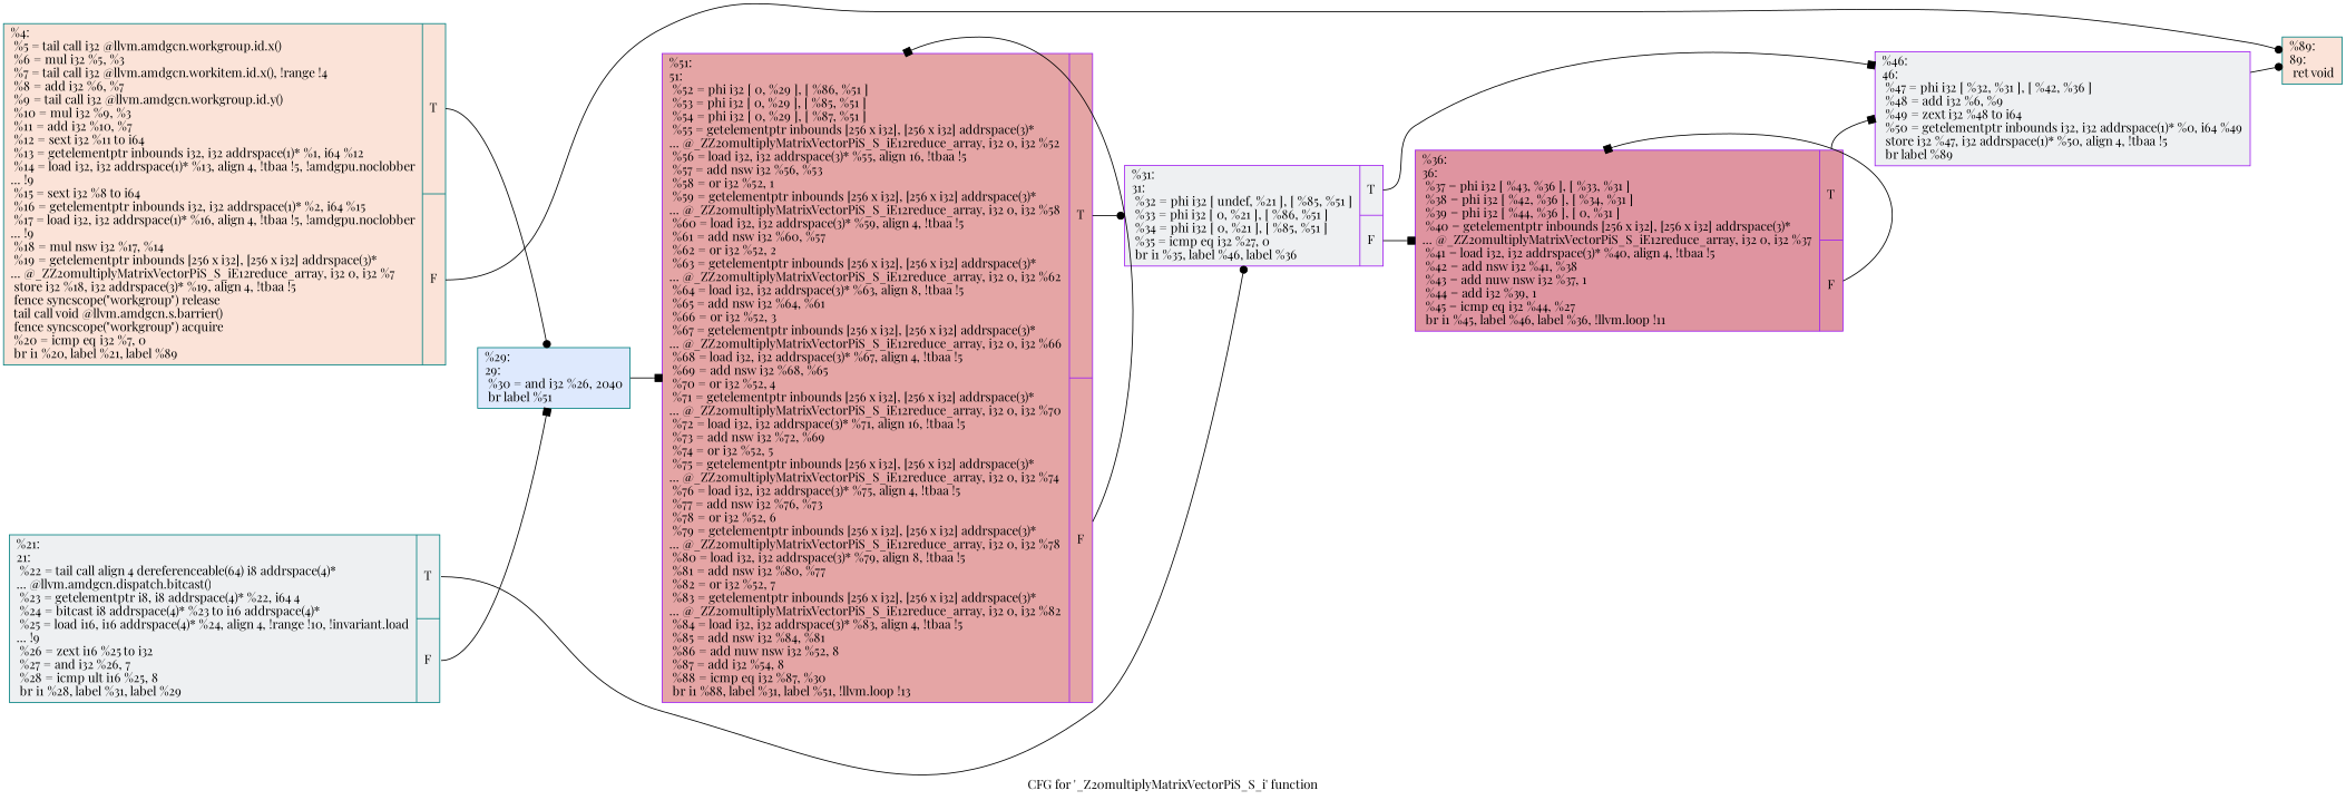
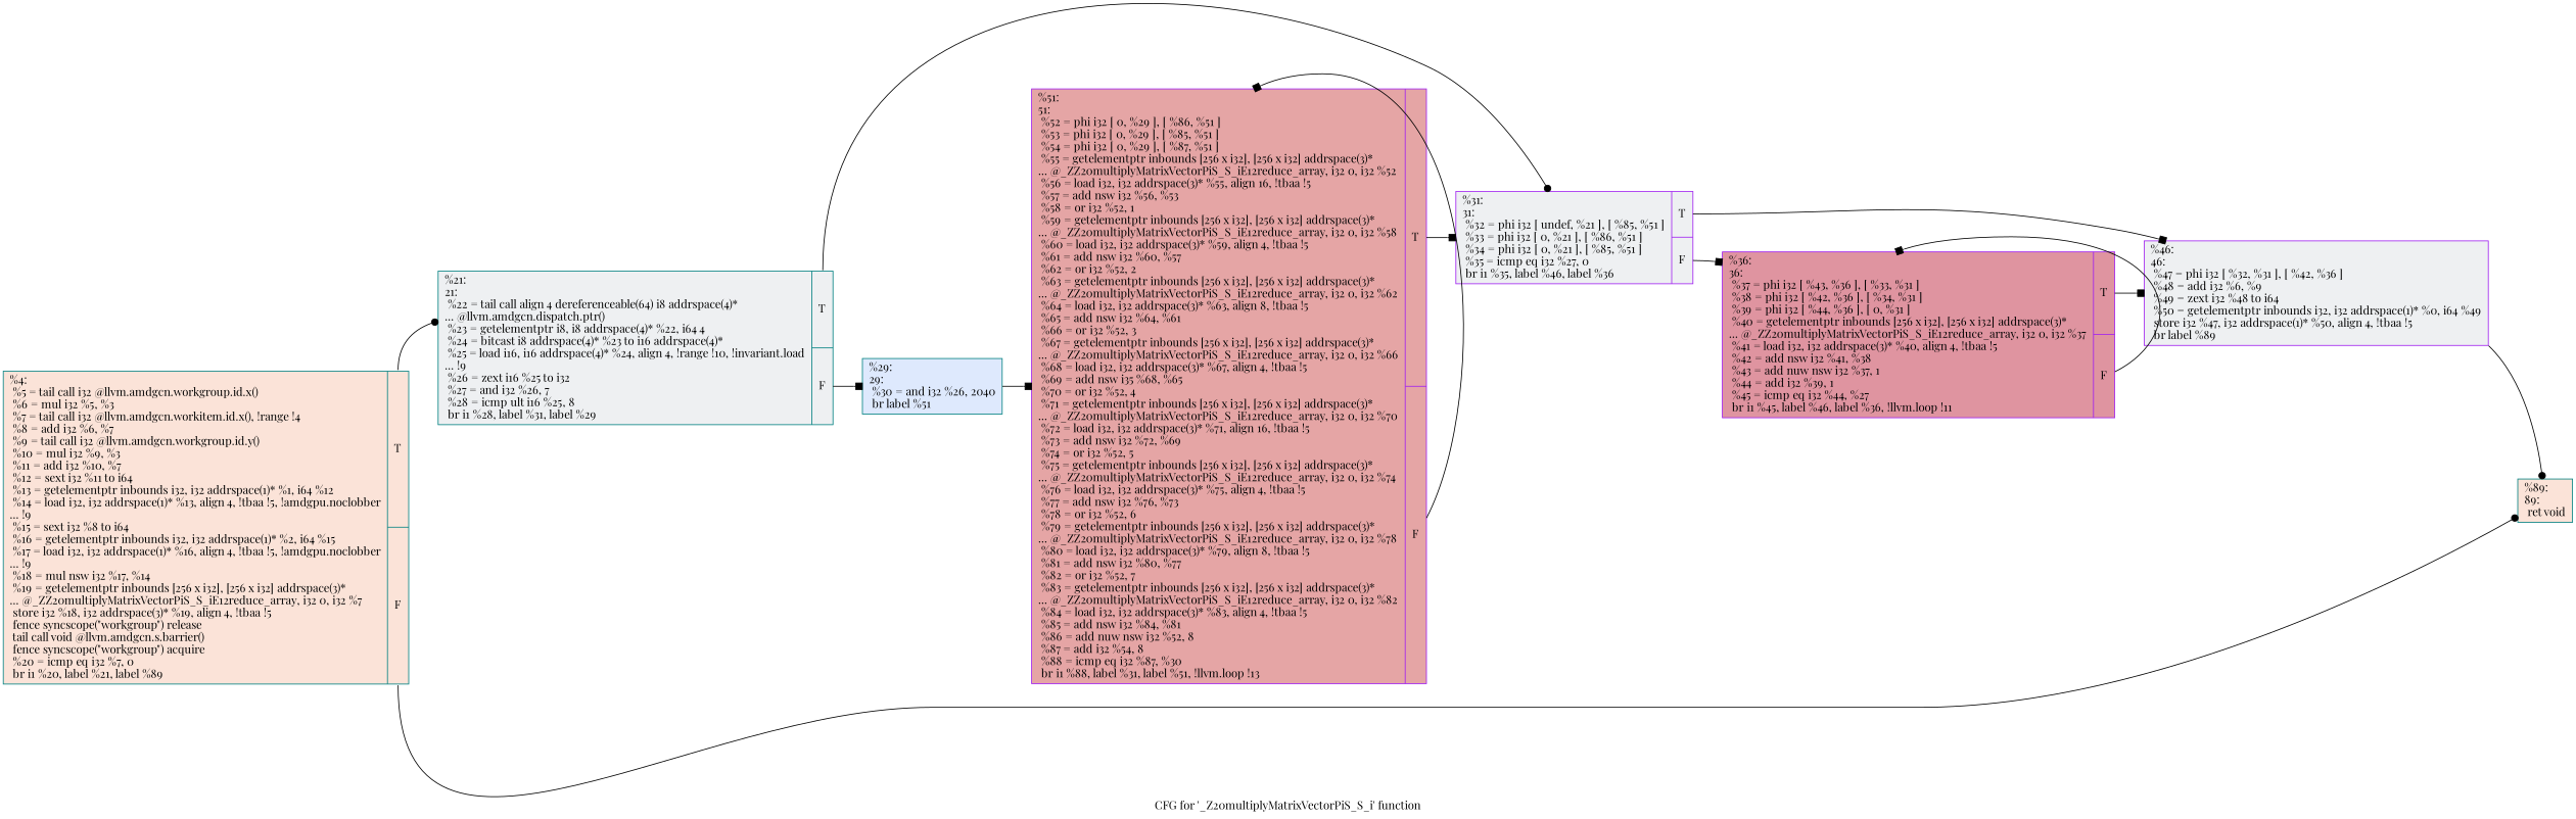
  digraph {
    fontname="Playfair Display"
    label="CFG for '_Z20multiplyMatrixVectorPiS_S_i' function"
    rankdir=LR
    node [color=teal fillcolor="#d9dce170" fontname="Playfair Display" shape=record style=filled]
    edge [arrowhead=box fontname="Playfair Display" tailport=s0]
    n1 [fillcolor="#f6bfa670" label="{%4:\l  %5 = tail call i32 @llvm.amdgcn.workgroup.id.x()\l  %6 = mul i32 %5, %3\l  %7 = tail call i32 @llvm.amdgcn.workitem.id.x(), !range !4\l  %8 = add i32 %6, %7\l  %9 = tail call i32 @llvm.amdgcn.workgroup.id.y()\l  %10 = mul i32 %9, %3\l  %11 = add i32 %10, %7\l  %12 = sext i32 %11 to i64\l  %13 = getelementptr inbounds i32, i32 addrspace(1)* %1, i64 %12\l  %14 = load i32, i32 addrspace(1)* %13, align 4, !tbaa !5, !amdgpu.noclobber\l... !9\l  %15 = sext i32 %8 to i64\l  %16 = getelementptr inbounds i32, i32 addrspace(1)* %2, i64 %15\l  %17 = load i32, i32 addrspace(1)* %16, align 4, !tbaa !5, !amdgpu.noclobber\l... !9\l  %18 = mul nsw i32 %17, %14\l  %19 = getelementptr inbounds [256 x i32], [256 x i32] addrspace(3)*\l... @_ZZ20multiplyMatrixVectorPiS_S_iE12reduce_array, i32 0, i32 %7\l  store i32 %18, i32 addrspace(3)* %19, align 4, !tbaa !5\l  fence syncscope(\"workgroup\") release\l  tail call void @llvm.amdgcn.s.barrier()\l  fence syncscope(\"workgroup\") acquire\l  %20 = icmp eq i32 %7, 0\l  br i1 %20, label %21, label %89\l|{<s0>T|<s1>F}}"]
-   n2 [label="{%21:\l21:                                               \l  %22 = tail call align 4 dereferenceable(64) i8 addrspace(4)*\l... @llvm.amdgcn.dispatch.bitcast()\l  %23 = getelementptr i8, i8 addrspace(4)* %22, i64 4\l  %24 = bitcast i8 addrspace(4)* %23 to i16 addrspace(4)*\l  %25 = load i16, i16 addrspace(4)* %24, align 4, !range !10, !invariant.load\l... !9\l  %26 = zext i16 %25 to i32\l  %27 = and i32 %26, 7\l  %28 = icmp ult i16 %25, 8\l  br i1 %28, label %31, label %29\l|{<s0>T|<s1>F}}"]
+   n2 [label="{%21:\l21:                                               \l  %22 = tail call align 4 dereferenceable(64) i8 addrspace(4)*\l... @llvm.amdgcn.dispatch.ptr()\l  %23 = getelementptr i8, i8 addrspace(4)* %22, i64 4\l  %24 = bitcast i8 addrspace(4)* %23 to i16 addrspace(4)*\l  %25 = load i16, i16 addrspace(4)* %24, align 4, !range !10, !invariant.load\l... !9\l  %26 = zext i16 %25 to i32\l  %27 = and i32 %26, 7\l  %28 = icmp ult i16 %25, 8\l  br i1 %28, label %31, label %29\l|{<s0>T|<s1>F}}"]
    n3 [fillcolor="#f6bfa670" label="{%89:\l89:                                               \l  ret void\l}"]
    n4 [color=purple label="{%31:\l31:                                               \l  %32 = phi i32 [ undef, %21 ], [ %85, %51 ]\l  %33 = phi i32 [ 0, %21 ], [ %86, %51 ]\l  %34 = phi i32 [ 0, %21 ], [ %85, %51 ]\l  %35 = icmp eq i32 %27, 0\l  br i1 %35, label %46, label %36\l|{<s0>T|<s1>F}}"]
    n5 [fillcolor="#b5cdfa70" label="{%29:\l29:                                               \l  %30 = and i32 %26, 2040\l  br label %51\l}"]
    n6 [color=purple label="{%46:\l46:                                               \l  %47 = phi i32 [ %32, %31 ], [ %42, %36 ]\l  %48 = add i32 %6, %9\l  %49 = zext i32 %48 to i64\l  %50 = getelementptr inbounds i32, i32 addrspace(1)* %0, i64 %49\l  store i32 %47, i32 addrspace(1)* %50, align 4, !tbaa !5\l  br label %89\l}"]
    n7 [color=purple fillcolor="#b70d2870" label="{%36:\l36:                                               \l  %37 = phi i32 [ %43, %36 ], [ %33, %31 ]\l  %38 = phi i32 [ %42, %36 ], [ %34, %31 ]\l  %39 = phi i32 [ %44, %36 ], [ 0, %31 ]\l  %40 = getelementptr inbounds [256 x i32], [256 x i32] addrspace(3)*\l... @_ZZ20multiplyMatrixVectorPiS_S_iE12reduce_array, i32 0, i32 %37\l  %41 = load i32, i32 addrspace(3)* %40, align 4, !tbaa !5\l  %42 = add nsw i32 %41, %38\l  %43 = add nuw nsw i32 %37, 1\l  %44 = add i32 %39, 1\l  %45 = icmp eq i32 %44, %27\l  br i1 %45, label %46, label %36, !llvm.loop !11\l|{<s0>T|<s1>F}}"]
-   n8 [color=purple fillcolor="#c5333470" label="{%51:\l51:                                               \l  %52 = phi i32 [ 0, %29 ], [ %86, %51 ]\l  %53 = phi i32 [ 0, %29 ], [ %85, %51 ]\l  %54 = phi i32 [ 0, %29 ], [ %87, %51 ]\l  %55 = getelementptr inbounds [256 x i32], [256 x i32] addrspace(3)*\l... @_ZZ20multiplyMatrixVectorPiS_S_iE12reduce_array, i32 0, i32 %52\l  %56 = load i32, i32 addrspace(3)* %55, align 16, !tbaa !5\l  %57 = add nsw i32 %56, %53\l  %58 = or i32 %52, 1\l  %59 = getelementptr inbounds [256 x i32], [256 x i32] addrspace(3)*\l... @_ZZ20multiplyMatrixVectorPiS_S_iE12reduce_array, i32 0, i32 %58\l  %60 = load i32, i32 addrspace(3)* %59, align 4, !tbaa !5\l  %61 = add nsw i32 %60, %57\l  %62 = or i32 %52, 2\l  %63 = getelementptr inbounds [256 x i32], [256 x i32] addrspace(3)*\l... @_ZZ20multiplyMatrixVectorPiS_S_iE12reduce_array, i32 0, i32 %62\l  %64 = load i32, i32 addrspace(3)* %63, align 8, !tbaa !5\l  %65 = add nsw i32 %64, %61\l  %66 = or i32 %52, 3\l  %67 = getelementptr inbounds [256 x i32], [256 x i32] addrspace(3)*\l... @_ZZ20multiplyMatrixVectorPiS_S_iE12reduce_array, i32 0, i32 %66\l  %68 = load i32, i32 addrspace(3)* %67, align 4, !tbaa !5\l  %69 = add nsw i32 %68, %65\l  %70 = or i32 %52, 4\l  %71 = getelementptr inbounds [256 x i32], [256 x i32] addrspace(3)*\l... @_ZZ20multiplyMatrixVectorPiS_S_iE12reduce_array, i32 0, i32 %70\l  %72 = load i32, i32 addrspace(3)* %71, align 16, !tbaa !5\l  %73 = add nsw i32 %72, %69\l  %74 = or i32 %52, 5\l  %75 = getelementptr inbounds [256 x i32], [256 x i32] addrspace(3)*\l... @_ZZ20multiplyMatrixVectorPiS_S_iE12reduce_array, i32 0, i32 %74\l  %76 = load i32, i32 addrspace(3)* %75, align 4, !tbaa !5\l  %77 = add nsw i32 %76, %73\l  %78 = or i32 %52, 6\l  %79 = getelementptr inbounds [256 x i32], [256 x i32] addrspace(3)*\l... @_ZZ20multiplyMatrixVectorPiS_S_iE12reduce_array, i32 0, i32 %78\l  %80 = load i32, i32 addrspace(3)* %79, align 8, !tbaa !5\l  %81 = add nsw i32 %80, %77\l  %82 = or i32 %52, 7\l  %83 = getelementptr inbounds [256 x i32], [256 x i32] addrspace(3)*\l... @_ZZ20multiplyMatrixVectorPiS_S_iE12reduce_array, i32 0, i32 %82\l  %84 = load i32, i32 addrspace(3)* %83, align 4, !tbaa !5\l  %85 = add nsw i32 %84, %81\l  %86 = add nuw nsw i32 %52, 8\l  %87 = add i32 %54, 8\l  %88 = icmp eq i32 %87, %30\l  br i1 %88, label %31, label %51, !llvm.loop !13\l|{<s0>T|<s1>F}}"]
-   n1 -> n5 [arrowhead=dot]
+   n8 [color=purple fillcolor="#c5333470" label="{%51:\l51:                                               \l  %52 = phi i32 [ 0, %29 ], [ %86, %51 ]\l  %53 = phi i32 [ 0, %29 ], [ %85, %51 ]\l  %54 = phi i32 [ 0, %29 ], [ %87, %51 ]\l  %55 = getelementptr inbounds [256 x i32], [256 x i32] addrspace(3)*\l... @_ZZ20multiplyMatrixVectorPiS_S_iE12reduce_array, i32 0, i32 %52\l  %56 = load i32, i32 addrspace(3)* %55, align 16, !tbaa !5\l  %57 = add nsw i32 %56, %53\l  %58 = or i32 %52, 1\l  %59 = getelementptr inbounds [256 x i32], [256 x i32] addrspace(3)*\l... @_ZZ20multiplyMatrixVectorPiS_S_iE12reduce_array, i32 0, i32 %58\l  %60 = load i32, i32 addrspace(3)* %59, align 4, !tbaa !5\l  %61 = add nsw i32 %60, %57\l  %62 = or i32 %52, 2\l  %63 = getelementptr inbounds [256 x i32], [256 x i32] addrspace(3)*\l... @_ZZ20multiplyMatrixVectorPiS_S_iE12reduce_array, i32 0, i32 %62\l  %64 = load i32, i32 addrspace(3)* %63, align 8, !tbaa !5\l  %65 = add nsw i32 %64, %61\l  %66 = or i32 %52, 3\l  %67 = getelementptr inbounds [256 x i32], [256 x i32] addrspace(3)*\l... @_ZZ20multiplyMatrixVectorPiS_S_iE12reduce_array, i32 0, i32 %66\l  %68 = load i32, i32 addrspace(3)* %67, align 4, !tbaa !5\l  %69 = add nsw i35 %68, %65\l  %70 = or i32 %52, 4\l  %71 = getelementptr inbounds [256 x i32], [256 x i32] addrspace(3)*\l... @_ZZ20multiplyMatrixVectorPiS_S_iE12reduce_array, i32 0, i32 %70\l  %72 = load i32, i32 addrspace(3)* %71, align 16, !tbaa !5\l  %73 = add nsw i32 %72, %69\l  %74 = or i32 %52, 5\l  %75 = getelementptr inbounds [256 x i32], [256 x i32] addrspace(3)*\l... @_ZZ20multiplyMatrixVectorPiS_S_iE12reduce_array, i32 0, i32 %74\l  %76 = load i32, i32 addrspace(3)* %75, align 4, !tbaa !5\l  %77 = add nsw i32 %76, %73\l  %78 = or i32 %52, 6\l  %79 = getelementptr inbounds [256 x i32], [256 x i32] addrspace(3)*\l... @_ZZ20multiplyMatrixVectorPiS_S_iE12reduce_array, i32 0, i32 %78\l  %80 = load i32, i32 addrspace(3)* %79, align 8, !tbaa !5\l  %81 = add nsw i32 %80, %77\l  %82 = or i32 %52, 7\l  %83 = getelementptr inbounds [256 x i32], [256 x i32] addrspace(3)*\l... @_ZZ20multiplyMatrixVectorPiS_S_iE12reduce_array, i32 0, i32 %82\l  %84 = load i32, i32 addrspace(3)* %83, align 4, !tbaa !5\l  %85 = add nsw i32 %84, %81\l  %86 = add nuw nsw i32 %52, 8\l  %87 = add i32 %54, 8\l  %88 = icmp eq i32 %87, %30\l  br i1 %88, label %31, label %51, !llvm.loop !13\l|{<s0>T|<s1>F}}"]
+   n1 -> n2 [arrowhead=dot]
    n1 -> n3 [arrowhead=dot tailport=s1]
    n2 -> n4 [arrowhead=dot]
    n2 -> n5 [tailport=s1]
    n4 -> n6
    n4 -> n7 [tailport=s1]
    n5 -> n8
    n6 -> n3 [arrowhead=dot]
    n7 -> n6
    n7 -> n7 [tailport=s1]
-   n8 -> n4 [arrowhead=dot]
+   n8 -> n4
    n8 -> n8 [tailport=s1]
  }
